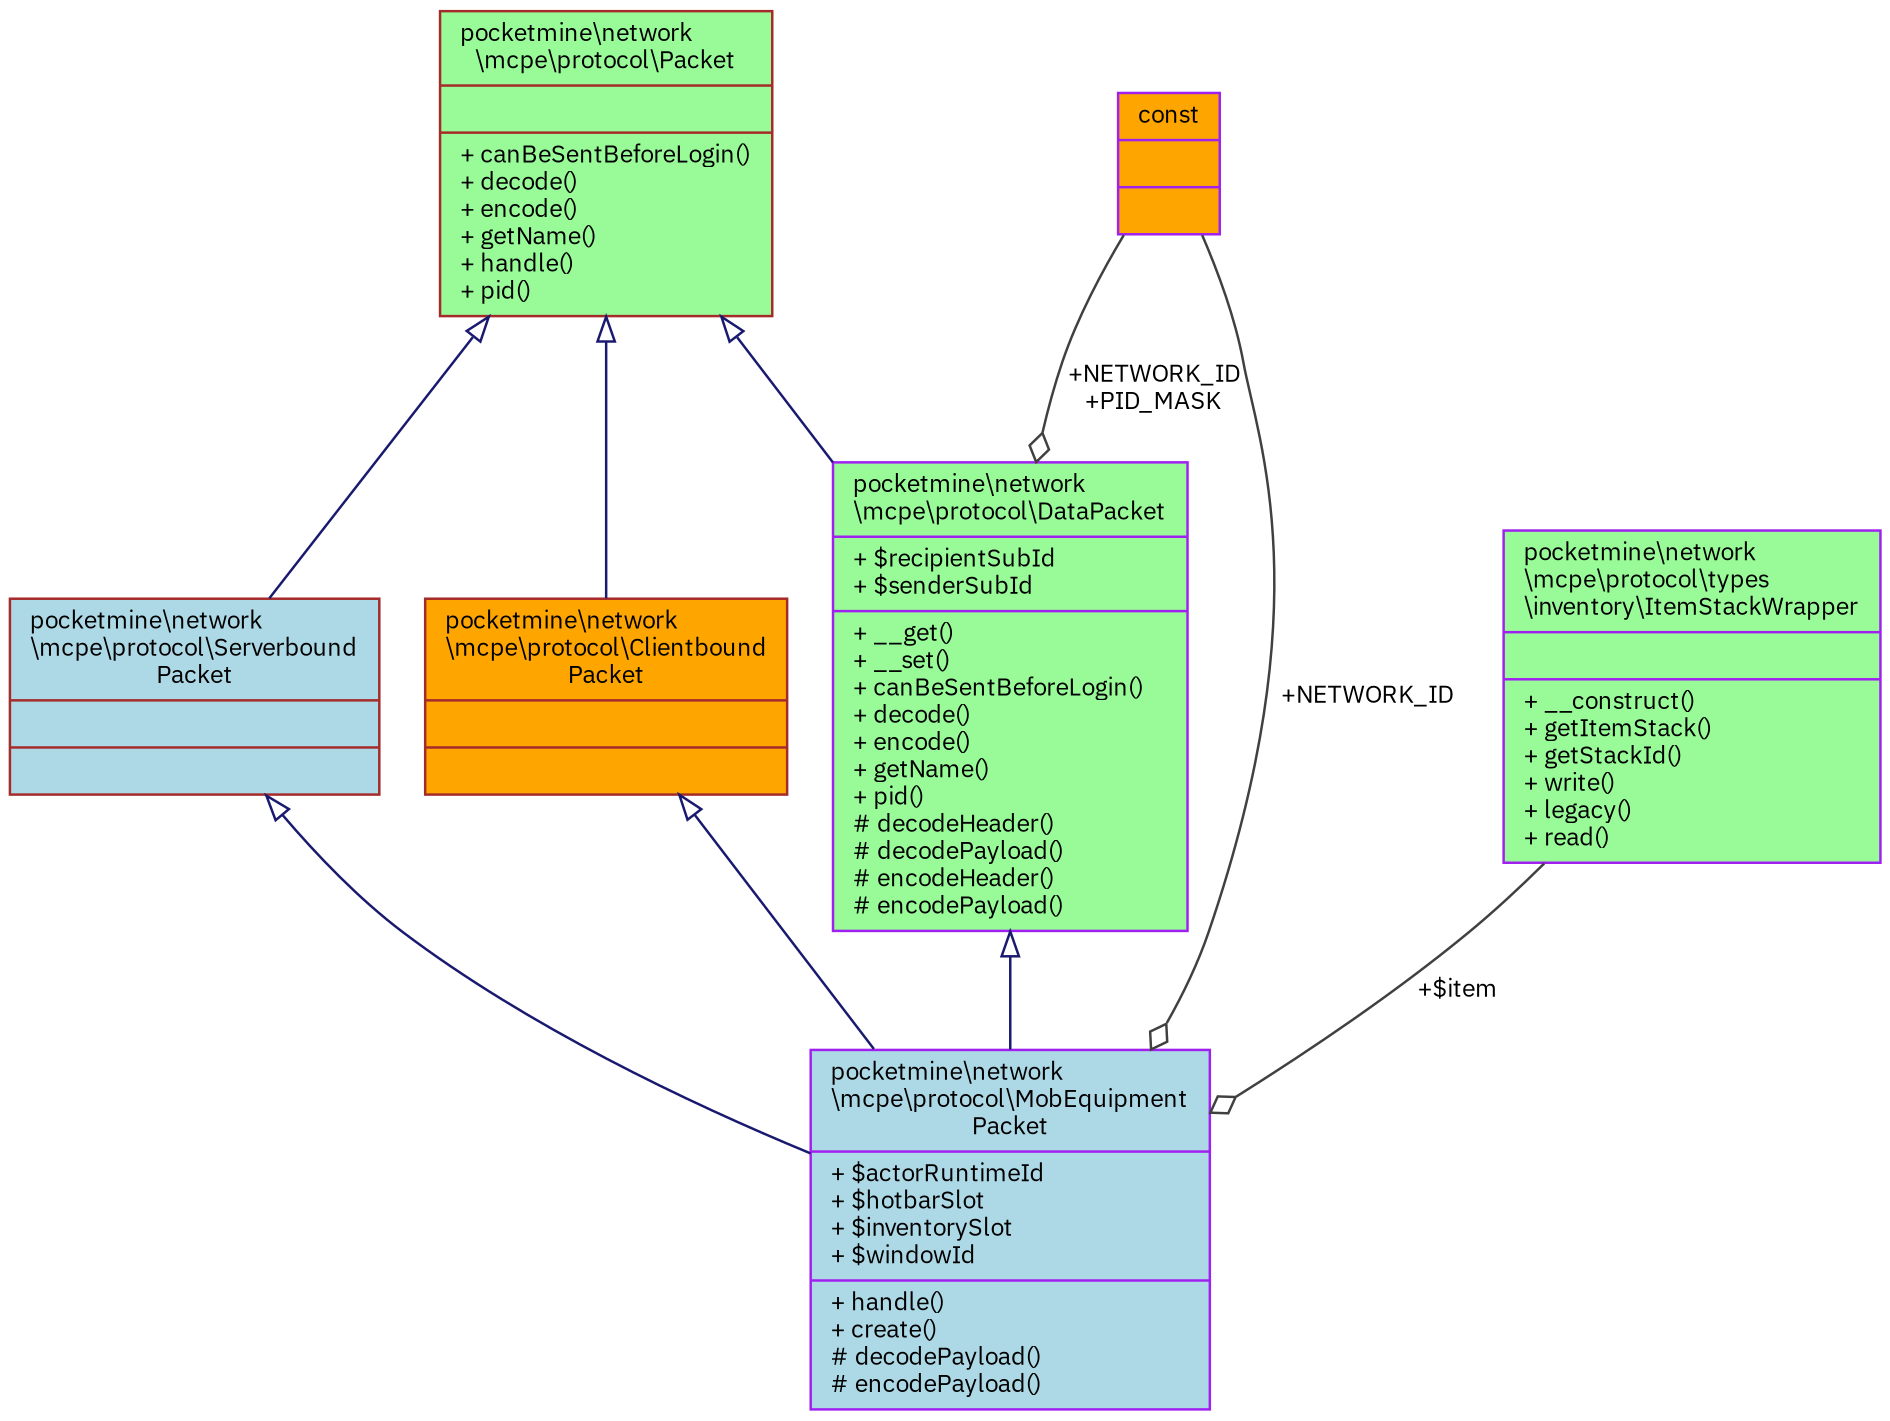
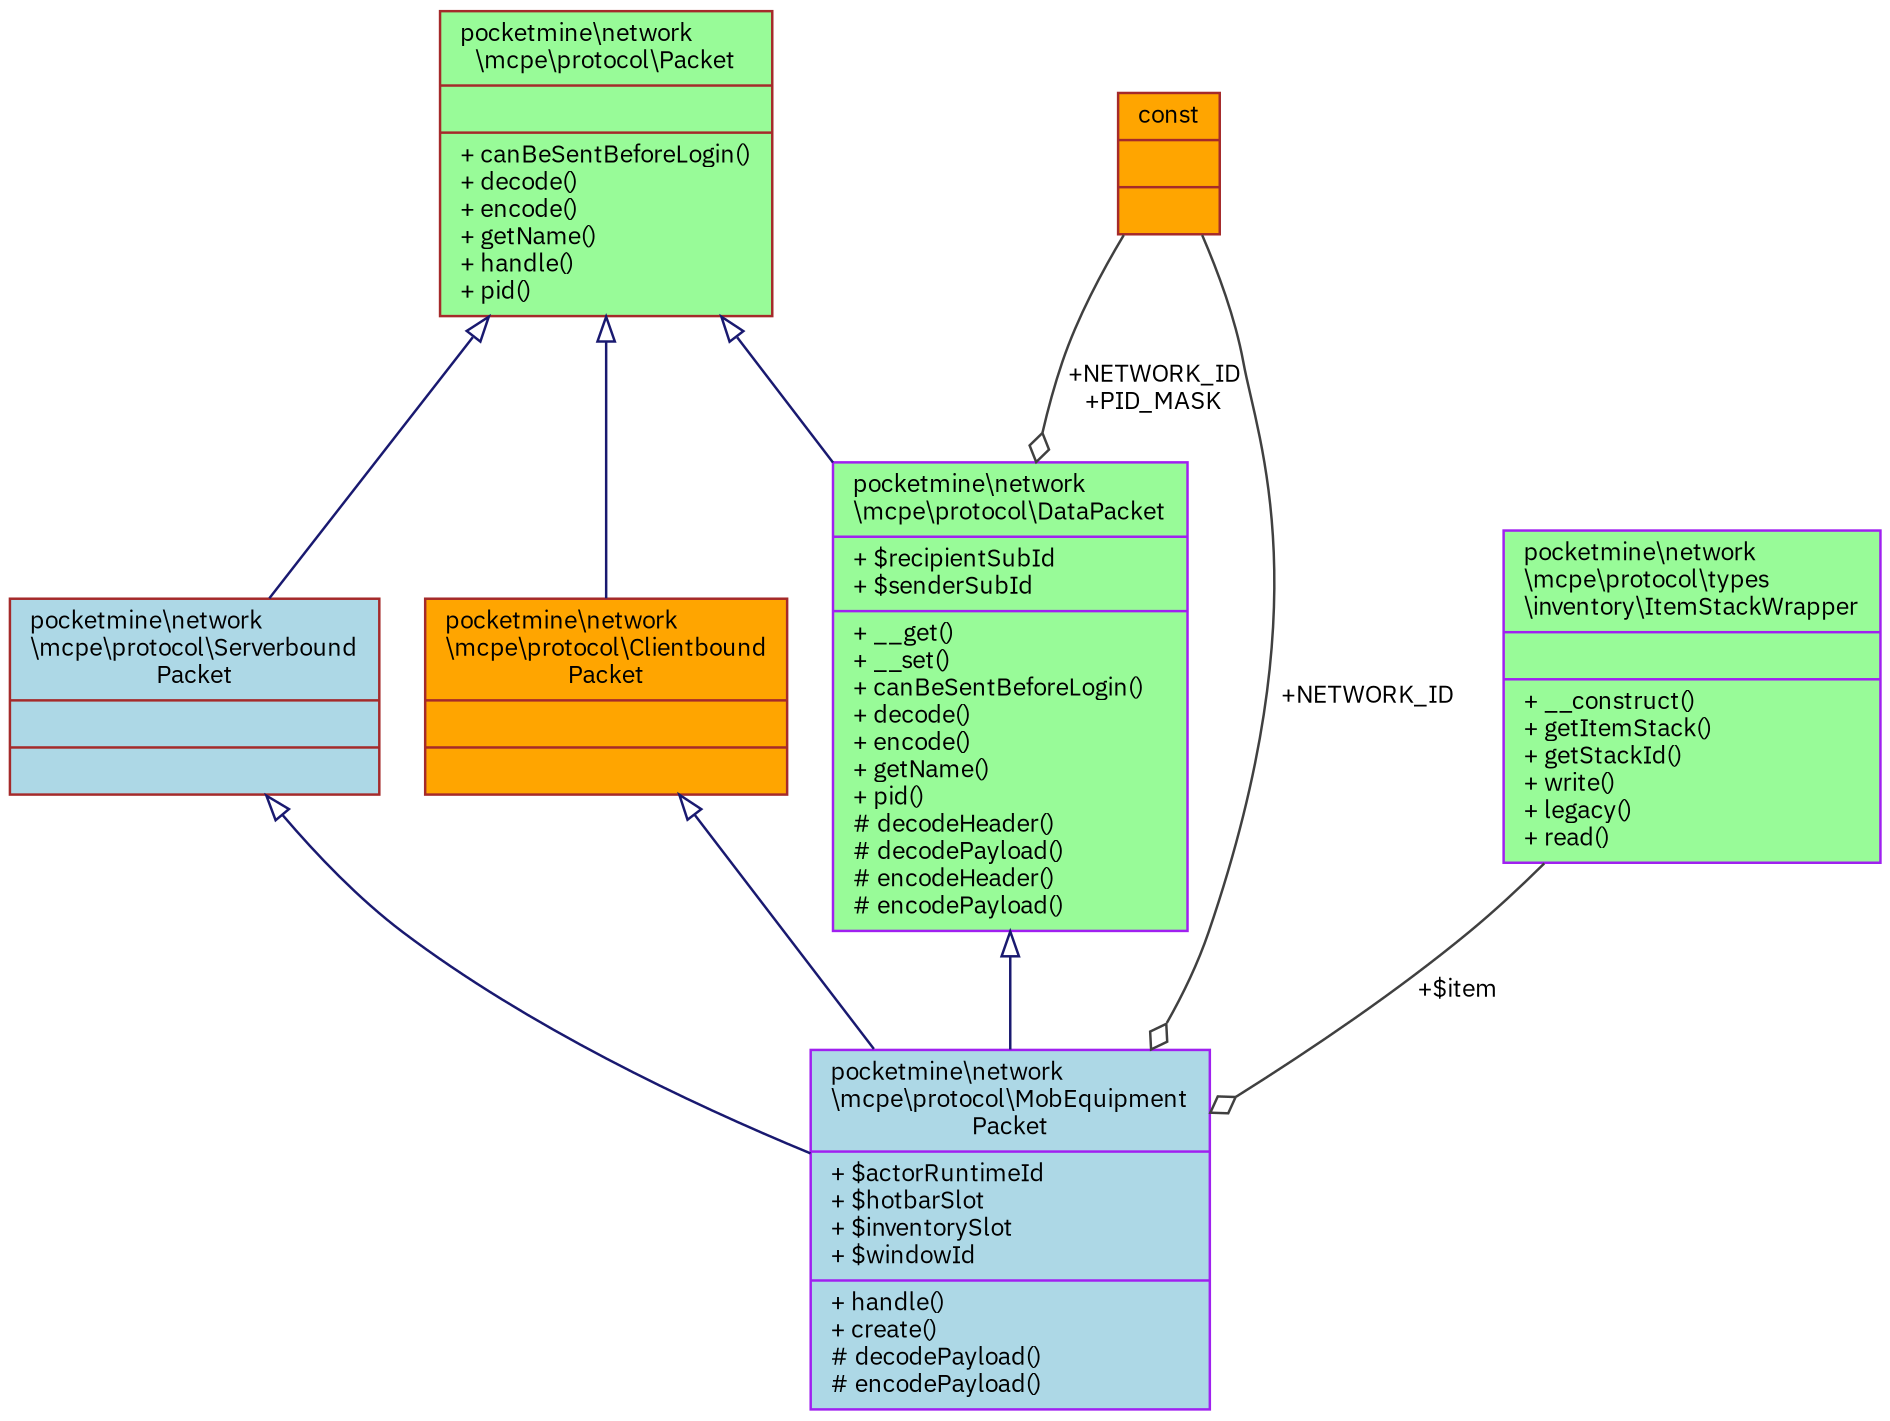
  digraph {
    fontname="IBM Plex Sans"
    node [color=brown fillcolor=palegreen fontname="IBM Plex Sans" fontsize=10 shape=record style=filled]
    edge [arrowtail=onormal color=midnightblue dir=back fontname="IBM Plex Sans" fontsize=10 labelfontname=Helvetica labelfontsize=10 style=solid]
    n1 [color=purple fillcolor=lightblue fontcolor=black height=0.2 label="{pocketmine\\network\l\\mcpe\\protocol\\MobEquipment\lPacket\n|+ $actorRuntimeId\l+ $hotbarSlot\l+ $inventorySlot\l+ $windowId\l|+ handle()\l+ create()\l# decodePayload()\l# encodePayload()\l}" width=0.4]
    n2 [color=purple height=0.2 label="{pocketmine\\network\l\\mcpe\\protocol\\DataPacket\n|+ $recipientSubId\l+ $senderSubId\l|+ __get()\l+ __set()\l+ canBeSentBeforeLogin()\l+ decode()\l+ encode()\l+ getName()\l+ pid()\l# decodeHeader()\l# decodePayload()\l# encodeHeader()\l# encodePayload()\l}" width=0.4]
    n3 [height=0.2 label="{pocketmine\\network\l\\mcpe\\protocol\\Packet\n||+ canBeSentBeforeLogin()\l+ decode()\l+ encode()\l+ getName()\l+ handle()\l+ pid()\l}" width=0.4]
    n4 [fillcolor=orange height=0.2 label="{pocketmine\\network\l\\mcpe\\protocol\\Clientbound\lPacket\n||}" width=0.4]
    n5 [fillcolor=lightblue height=0.2 label="{pocketmine\\network\l\\mcpe\\protocol\\Serverbound\lPacket\n||}" width=0.4]
-   n6 [color=purple fillcolor=orange height=0.2 label="{const\n||}" width=0.4]
+   n6 [fillcolor=orange height=0.2 label="{const\n||}" width=0.4]
    n7 [color=purple height=0.2 label="{pocketmine\\network\l\\mcpe\\protocol\\types\l\\inventory\\ItemStackWrapper\n||+ __construct()\l+ getItemStack()\l+ getStackId()\l+ write()\l+ legacy()\l+ read()\l}" width=0.4]
    n2 -> n1
    n3 -> n2
    n3 -> n4
    n3 -> n5
    n4 -> n1
    n5 -> n1
    n6 -> n1 [arrowhead=odiamond color=grey25 label=" +NETWORK_ID" arrowtail="" dir=""]
    n6 -> n2 [arrowhead=odiamond color=grey25 label=" +NETWORK_ID\n+PID_MASK" arrowtail="" dir=""]
    n7 -> n1 [arrowhead=odiamond color=grey25 label=" +$item" arrowtail="" dir=""]
  }
